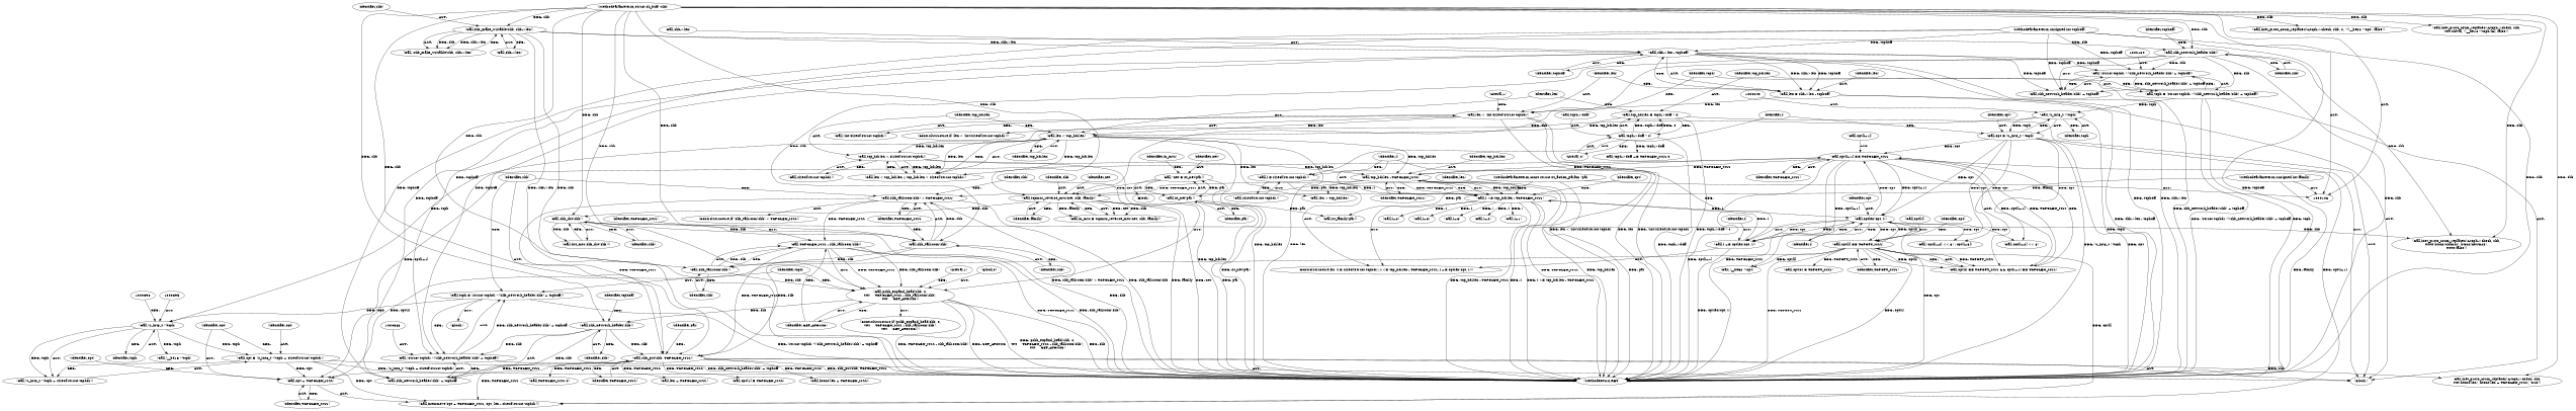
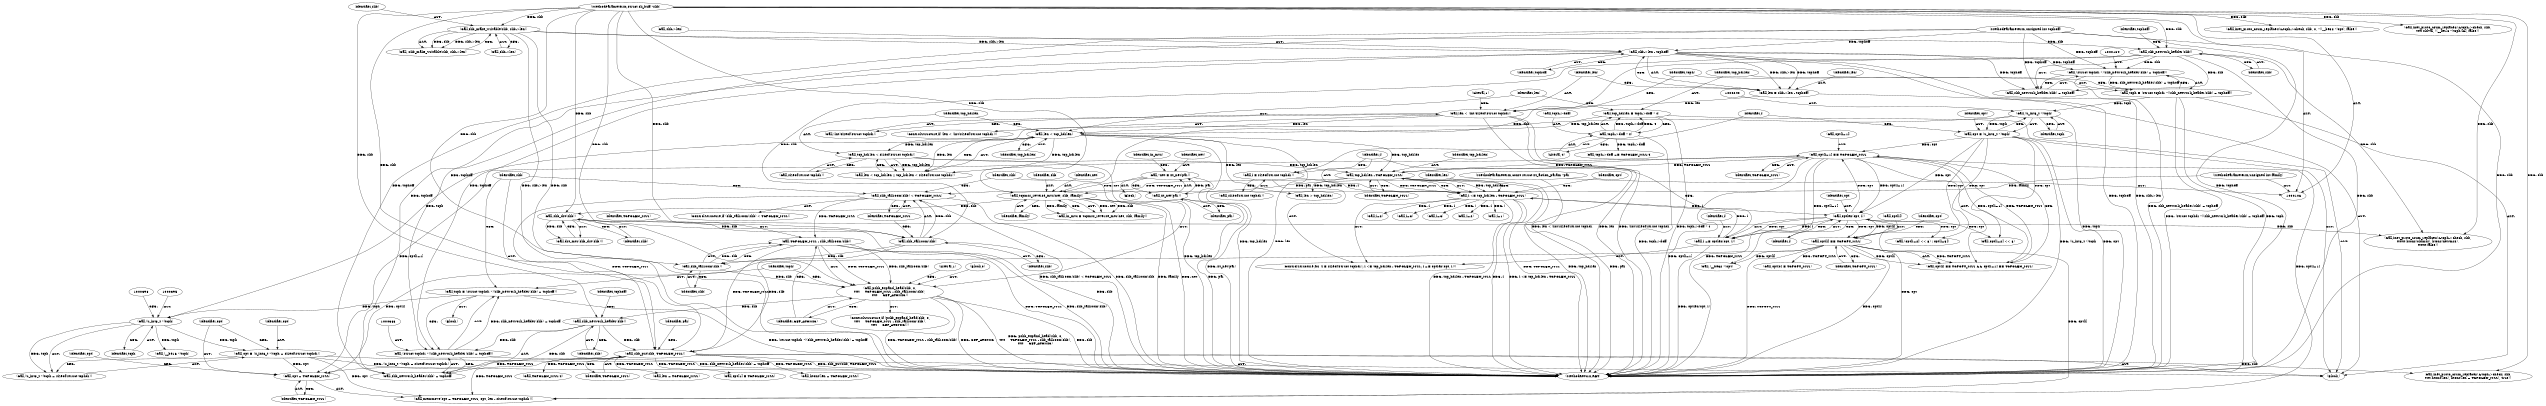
  digraph {
    fontname="DejaVu Serif"
    node [fontname="DejaVu Serif"]
    edge [fontname="DejaVu Serif"]
    n1 [label="(Call,opt + TCPOLEN_MSS)"]
    n2 [label="(Identifier,TCPOLEN_MSS)"]
    n3 [label="(Call,memmove(opt + TCPOLEN_MSS, opt, len - sizeof(struct tcphdr)))"]
    n4 [label="(Call,opt = (u_int8_t *)tcph + sizeof(struct tcphdr))"]
    n5 [label="(Block,)"]
    n6 [label="(Call,(u_int8_t *)tcph + sizeof(struct tcphdr))"]
    n7 [label="(MethodReturn,RET)"]
    n8 [label="(Call,(u_int8_t *)tcph)"]
    n9 [label="(Identifier,tcph)"]
    n10 [label="(Call,(__be16 *)tcph)"]
    n11 [label="(Call,tcph = (struct tcphdr *)(skb_network_header(skb) + tcphoff))"]
    n12 [label="(Call,(struct tcphdr *)(skb_network_header(skb) + tcphoff))"]
    n13 [label="(Block,)"]
    n14 [label="(Call,skb_network_header(skb) + tcphoff)"]
    n15 [label="(Call,skb_network_header(skb))"]
    n16 [label="(Call,skb_put(skb, TCPOLEN_MSS))"]
    n17 [label="(Identifier,skb)"]
    n18 [label="(Call,inet_proto_csum_replace2(&tcph->check, skb,\n\t\t\t\t htons(len), htons(len + TCPOLEN_MSS), true))"]
    n19 [label="(Call,TCPOLEN_MSS/4)"]
    n20 [label="(Identifier,TCPOLEN_MSS)"]
    n21 [label="(Call,len + TCPOLEN_MSS)"]
    n22 [label="(Call,opt[1] = TCPOLEN_MSS)"]
    n23 [label="(Call,htons(len + TCPOLEN_MSS))"]
    n24 [label="(Call,pskb_expand_head(skb, 0,\n\t\t\t\t     TCPOLEN_MSS - skb_tailroom(skb),\n\t\t\t\t     GFP_ATOMIC))"]
    n25 [label="(Identifier,GFP_ATOMIC)"]
    n26 [label="(ControlStructure,if (pskb_expand_head(skb, 0,\n\t\t\t\t     TCPOLEN_MSS - skb_tailroom(skb),\n\t\t\t\t     GFP_ATOMIC)))"]
    n27 [label="(Call,TCPOLEN_MSS - skb_tailroom(skb))"]
    n28 [label="(Call,skb_tailroom(skb))"]
    n29 [label="(Identifier,skb)"]
    n30 [label="(Call,skb_tailroom(skb))"]
    n31 [label="(Call,skb_tailroom(skb) < TCPOLEN_MSS)"]
    n32 [label="(Identifier,skb)"]
    n33 [label="(Identifier,TCPOLEN_MSS)"]
    n34 [label="(ControlStructure,if (skb_tailroom(skb) < TCPOLEN_MSS))"]
    n35 [label="(Call,skb_network_header(skb))"]
    n36 [label="(Call,tcpmss_reverse_mtu(net, skb, family))"]
    n37 [label="(Call,(struct tcphdr *)(skb_network_header(skb) + tcphoff))"]
    n38 [label="(Call,skb_network_header(skb) + tcphoff)"]
    n39 [label="(Call,inet_proto_csum_replace2(&tcph->check, skb,\n\t\t\t\t\t\t htons(oldmss), htons(newmss),\n\t\t\t\t\t\t false))"]
    n40 [label="(Identifier,skb)"]
    n41 [label="(Call,skb_dst(skb))"]
    n42 [label="(Identifier,family)"]
    n43 [label="(Call,in_mtu = tcpmss_reverse_mtu(net, skb, family))"]
    n44 [label="(Call,tcph = (struct tcphdr *)(skb_network_header(skb) + tcphoff))"]
    n45 [label="(Call,skb_make_writable(skb, skb->len))"]
    n46 [label="(Call,skb->len - tcphoff)"]
    n47 [label="(Call,skb->len)"]
    n48 [label="(Call,!skb_make_writable(skb, skb->len))"]
    n49 [label="(Call,len = skb->len - tcphoff)"]
    n50 [label="(Identifier,tcphoff)"]
    n51 [label="(MethodParameterIn,struct sk_buff *skb)"]
    n52 [label="(Call,inet_proto_csum_replace4(&tcph->check, skb, 0, *((__be32 *)opt), false))"]
    n53 [label="(Call,inet_proto_csum_replace2(&tcph->check, skb,\n\t\t\t\t oldval, ((__be16 *)tcph)[6], false))"]
    1000106
    n55 [label="(Call,dst_mtu(skb_dst(skb)))"]
    n56 [label="(Identifier,skb)"]
    n57 [label="(Call,*net = xt_net(par))"]
    n58 [label="(Call,xt_net(par))"]
    n59 [label="(Block,)"]
    n60 [label="(Identifier,par)"]
-   n61 [label="(Call,xt_family(par))"]
    n62 [label="(MethodParameterIn,const struct xt_action_param *par)"]
    n63 [label="(MethodParameterIn,unsigned int family)"]
    n64 [label="(Call,tcp_hdrlen - TCPOLEN_MSS)"]
    n65 [label="(Call,opt[i+1] == TCPOLEN_MSS)"]
    n66 [label="(Call,i <= tcp_hdrlen - TCPOLEN_MSS)"]
    n67 [label="(Call,len > tcp_hdrlen)"]
    n68 [label="(Identifier,TCPOLEN_MSS)"]
    n69 [label="(Call,optlen(opt, i))"]
    n70 [label="(Identifier,TCPOLEN_MSS)"]
    n71 [label="(Call,(__be32 *)opt)"]
    n72 [label="(Call,opt[i] == TCPOPT_MSS && opt[i+1] == TCPOLEN_MSS)"]
    n73 [label="(Call,i+2)"]
    n74 [label="(Call,i+3)"]
    n75 [label="(Call,i+3)"]
    n76 [label="(Call,i+2)"]
    n77 [label="(Call,i+1)"]
    n78 [label="(ControlStructure,for (i = sizeof(struct tcphdr); i <= tcp_hdrlen - TCPOLEN_MSS; i += optlen(opt, i)))"]
    n79 [label="(Call,tcp_hdrlen < sizeof(struct tcphdr))"]
    n80 [label="(Call,sizeof(struct tcphdr))"]
    n81 [label="(Call,len < tcp_hdrlen || tcp_hdrlen < sizeof(struct tcphdr))"]
    n82 [label="(Call,len < tcp_hdrlen)"]
    n83 [label="(Identifier,tcp_hdrlen)"]
    n84 [label="(Call,len < (int)sizeof(struct tcphdr))"]
    n85 [label="(Call,(int)sizeof(struct tcphdr))"]
    n86 [label="(ControlStructure,if (len < (int)sizeof(struct tcphdr)))"]
    n87 [label="(MethodParameterIn,unsigned int tcphoff)"]
    n88 [label="(Call,tcp_hdrlen = tcph->doff * 4)"]
    n89 [label="(Call,tcph->doff * 4)"]
    n90 [label="(Literal,4)"]
    n91 [label="(Call,tcph->doff += TCPOLEN_MSS/4)"]
    n92 [label="(Call,opt[i] == TCPOPT_MSS)"]
    n93 [label="(Call,i += optlen(opt, i))"]
    n94 [label="(Call,opt[i+2] << 8)"]
    n95 [label="(Identifier,i)"]
    n96 [label="(Call,(opt[i+2] << 8) | opt[i+3])"]
    n97 [label="(Call,opt[0] = TCPOPT_MSS)"]
    n98 [label="(Identifier,TCPOPT_MSS)"]
    n99 [label="(Call,opt = (u_int8_t *)tcph)"]
    n100 [label="(Call,(u_int8_t *)tcph)"]
    n101 [label="(Identifier,tcph)"]
    n102 [label="(Call,i = sizeof(struct tcphdr))"]
    n103 [label="(Call,sizeof(struct tcphdr))"]
    n104 [label="(Identifier,opt)"]
    n105 [label="(Identifier,net)"]
    n106 [label="(Identifier,skb)"]
    n107 [label="(Identifier,opt)"]
    n108 [label="(Identifier,len)"]
    n109 [label="(Identifier,tcph)"]
    n110 [label="(Identifier,len)"]
    n111 [label="(Identifier,tcph)"]
    n112 [label="(Identifier,net)"]
    n113 [label="(Literal,1)"]
    n114 [label="(Identifier,tcp_hdrlen)"]
    n115 [label="(Identifier,len)"]
    n116 [label="(Call,opt[i+1])"]
    n117 [label="(Identifier,skb)"]
    n118 [label="(Identifier,i)"]
    n119 [label="(Identifier,opt)"]
    n120 [label="(Call,skb->len)"]
    n121 [label="(Identifier,opt)"]
    n122 [label="(Call,tcph->doff)"]
    n123 [label="(Identifier,TCPOLEN_MSS)"]
    n124 [label="(Block,0)"]
    n125 [label="(Literal,1)"]
    n126 [label="(Identifier,i)"]
    n127 [label="(Identifier,opt)"]
    n128 [label="(Identifier,in_mtu)"]
    n129 [label="(Identifier,i)"]
    n130 [label="(Identifier,len)"]
    n131 [label="(Identifier,tcp_hdrlen)"]
    n132 [label="(Identifier,opt)"]
    n133 [label="(Identifier,skb)"]
    n134 [label="(Identifier,tcphoff)"]
    n135 [label="(Identifier,opt)"]
    n136 [label="(Identifier,tcphoff)"]
    n137 [label="(Identifier,skb)"]
    n138 [label="(Call,opt[i])"]
    n139 [label="(Identifier,tcp_hdrlen)"]
    n140 [label="(Identifier,par)"]
    1000395
    1000398
    1000363
    1000240
    1000164
    n1 -> n2 [label="CFG: "]
    n1 -> n3 [label="AST: "]
    n2 -> n1 [label="AST: "]
    n4 -> n1 [label="DDG: opt"]
    n4 -> n3 [label="DDG: opt"]
    n4 -> n5 [label="AST: "]
    n4 -> n6 [label="CFG: "]
    n4 -> n7 [label="DDG: (u_int8_t *)tcph + sizeof(struct tcphdr)"]
    n6 -> n4 [label="AST: "]
    n8 -> n4 [label="DDG: tcph"]
    n8 -> n6 [label="AST: "]
    n8 -> n6 [label="DDG: tcph"]
    n8 -> n9 [label="CFG: "]
    n8 -> n10 [label="DDG: tcph"]
    n9 -> n8 [label="AST: "]
    n11 -> n7 [label="DDG: (struct tcphdr *)(skb_network_header(skb) + tcphoff)"]
    n11 -> n8 [label="DDG: tcph"]
    n11 -> n12 [label="CFG: "]
    n11 -> n13 [label="AST: "]
    n12 -> n7 [label="DDG: skb_network_header(skb) + tcphoff"]
    n12 -> n11 [label="AST: "]
    n12 -> n11 [label="DDG: skb_network_header(skb) + tcphoff"]
    n12 -> n14 [label="CFG: "]
    n14 -> n12 [label="AST: "]
    n15 -> n12 [label="DDG: skb"]
    n15 -> n14 [label="AST: "]
    n15 -> n14 [label="DDG: skb"]
    n15 -> n16 [label="DDG: skb"]
    n15 -> n17 [label="CFG: "]
    n16 -> n1 [label="DDG: TCPOLEN_MSS"]
    n16 -> n3 [label="DDG: TCPOLEN_MSS"]
    n16 -> n5 [label="AST: "]
    n16 -> n7 [label="DDG: skb_put(skb, TCPOLEN_MSS)"]
    n16 -> n18 [label="DDG: skb"]
    n16 -> n19 [label="DDG: TCPOLEN_MSS"]
    n16 -> n20 [label="CFG: "]
    n16 -> n21 [label="DDG: TCPOLEN_MSS"]
    n16 -> n22 [label="DDG: TCPOLEN_MSS"]
    n16 -> n23 [label="DDG: TCPOLEN_MSS"]
    n17 -> n15 [label="AST: "]
    n20 -> n16 [label="AST: "]
    n24 -> n7 [label="DDG: GFP_ATOMIC"]
    n24 -> n7 [label="DDG: pskb_expand_head(skb, 0,\n\t\t\t\t     TCPOLEN_MSS - skb_tailroom(skb),\n\t\t\t\t     GFP_ATOMIC)"]
    n24 -> n7 [label="DDG: skb"]
    n24 -> n7 [label="DDG: TCPOLEN_MSS - skb_tailroom(skb)"]
    n24 -> n15 [label="DDG: skb"]
    n24 -> n25 [label="CFG: "]
    n24 -> n26 [label="AST: "]
    n25 -> n24 [label="AST: "]
    n25 -> n27 [label="CFG: "]
    n27 -> n7 [label="DDG: TCPOLEN_MSS"]
    n27 -> n7 [label="DDG: skb_tailroom(skb)"]
    n27 -> n16 [label="DDG: TCPOLEN_MSS"]
    n27 -> n24 [label="AST: "]
    n27 -> n24 [label="DDG: TCPOLEN_MSS"]
    n27 -> n24 [label="DDG: skb_tailroom(skb)"]
    n27 -> n28 [label="CFG: "]
    n28 -> n24 [label="DDG: skb"]
    n28 -> n27 [label="AST: "]
    n28 -> n27 [label="DDG: skb"]
    n28 -> n29 [label="CFG: "]
    n29 -> n28 [label="AST: "]
    n30 -> n16 [label="DDG: skb"]
    n30 -> n28 [label="DDG: skb"]
    n30 -> n31 [label="AST: "]
    n30 -> n31 [label="DDG: skb"]
    n30 -> n32 [label="CFG: "]
    n31 -> n7 [label="DDG: skb_tailroom(skb)"]
    n31 -> n7 [label="DDG: skb_tailroom(skb) < TCPOLEN_MSS"]
    n31 -> n16 [label="DDG: TCPOLEN_MSS"]
    n31 -> n27 [label="DDG: TCPOLEN_MSS"]
    n31 -> n33 [label="CFG: "]
    n31 -> n34 [label="AST: "]
    n32 -> n30 [label="AST: "]
    n33 -> n30 [label="CFG: "]
    n33 -> n31 [label="AST: "]
    n35 -> n7 [label="DDG: skb"]
    n35 -> n30 [label="DDG: skb"]
    n35 -> n36 [label="DDG: skb"]
    n35 -> n37 [label="DDG: skb"]
    n35 -> n38 [label="AST: "]
    n35 -> n38 [label="DDG: skb"]
    n35 -> n39 [label="DDG: skb"]
    n35 -> n40 [label="CFG: "]
    n36 -> n7 [label="DDG: family"]
    n36 -> n7 [label="DDG: net"]
    n36 -> n41 [label="DDG: skb"]
    n36 -> n42 [label="CFG: "]
    n36 -> n43 [label="AST: "]
    n36 -> n43 [label="DDG: net"]
    n36 -> n43 [label="DDG: skb"]
    n36 -> n43 [label="DDG: family"]
    n37 -> n7 [label="DDG: skb_network_header(skb) + tcphoff"]
    n37 -> n38 [label="CFG: "]
    n37 -> n44 [label="AST: "]
    n37 -> n44 [label="DDG: skb_network_header(skb) + tcphoff"]
    n38 -> n37 [label="AST: "]
    n40 -> n35 [label="AST: "]
    n41 -> n7 [label="DDG: skb"]
    n41 -> n30 [label="DDG: skb"]
    n41 -> n39 [label="DDG: skb"]
    n41 -> n55 [label="AST: "]
    n41 -> n55 [label="DDG: skb"]
    n41 -> n56 [label="CFG: "]
    n42 -> n36 [label="AST: "]
    n43 -> n36 [label="CFG: "]
    n44 -> n5 [label="AST: "]
    n44 -> n7 [label="DDG: (struct tcphdr *)(skb_network_header(skb) + tcphoff)"]
    n44 -> n7 [label="DDG: tcph"]
    n44 -> n37 [label="CFG: "]
    n44 -> n100 [label="DDG: tcph"]
    n45 -> n7 [label="DDG: skb->len"]
    n45 -> n7 [label="DDG: skb"]
    n45 -> n35 [label="DDG: skb"]
    n45 -> n46 [label="DDG: skb->len"]
    n45 -> n47 [label="CFG: "]
    n45 -> n48 [label="AST: "]
    n45 -> n48 [label="DDG: skb"]
    n45 -> n48 [label="DDG: skb->len"]
    n46 -> n7 [label="DDG: tcphoff"]
    n46 -> n7 [label="DDG: skb->len"]
    n46 -> n12 [label="DDG: tcphoff"]
    n46 -> n14 [label="DDG: tcphoff"]
    n46 -> n37 [label="DDG: tcphoff"]
    n46 -> n38 [label="DDG: tcphoff"]
    n46 -> n49 [label="AST: "]
    n46 -> n49 [label="DDG: skb->len"]
    n46 -> n49 [label="DDG: tcphoff"]
    n46 -> n50 [label="CFG: "]
    n47 -> n45 [label="AST: "]
    n48 -> n45 [label="CFG: "]
    n49 -> n5 [label="AST: "]
-   n49 -> n7 [label="DDG: skb->len - tcphoff"]
    n49 -> n46 [label="CFG: "]
    n49 -> n84 [label="DDG: len"]
    n50 -> n46 [label="AST: "]
    n51 -> n7 [label="DDG: skb"]
    n51 -> n15 [label="DDG: skb"]
    n51 -> n16 [label="DDG: skb"]
    n51 -> n18 [label="DDG: skb"]
    n51 -> n24 [label="DDG: skb"]
    n51 -> n28 [label="DDG: skb"]
    n51 -> n30 [label="DDG: skb"]
    n51 -> n35 [label="DDG: skb"]
    n51 -> n36 [label="DDG: skb"]
    n51 -> n39 [label="DDG: skb"]
    n51 -> n41 [label="DDG: skb"]
    n51 -> n45 [label="DDG: skb"]
    n51 -> n52 [label="DDG: skb"]
    n51 -> n53 [label="DDG: skb"]
    n51 -> 1000106 [label="AST: "]
    n55 -> n41 [label="CFG: "]
    n56 -> n41 [label="AST: "]
    n57 -> n7 [label="DDG: xt_net(par)"]
    n57 -> n36 [label="DDG: net"]
    n57 -> n58 [label="CFG: "]
    n57 -> n59 [label="AST: "]
    n58 -> n7 [label="DDG: par"]
    n58 -> n57 [label="AST: "]
    n58 -> n57 [label="DDG: par"]
    n58 -> n60 [label="CFG: "]
-   n58 -> n61 [label="DDG: par"]
    n60 -> n58 [label="AST: "]
    n62 -> n7 [label="DDG: par"]
    n62 -> 1000106 [label="AST: "]
    n62 -> n58 [label="DDG: par"]
-   n62 -> n61 [label="DDG: par"]
-   n63 -> n7 [label="DDG: family"]
    n63 -> n36 [label="DDG: family"]
    n63 -> 1000106 [label="AST: "]
    n64 -> n7 [label="DDG: TCPOLEN_MSS"]
    n64 -> n7 [label="DDG: tcp_hdrlen"]
    n64 -> n31 [label="DDG: TCPOLEN_MSS"]
    n64 -> n65 [label="DDG: TCPOLEN_MSS"]
    n64 -> n66 [label="AST: "]
    n64 -> n66 [label="DDG: tcp_hdrlen"]
    n64 -> n66 [label="DDG: TCPOLEN_MSS"]
    n64 -> n67 [label="DDG: tcp_hdrlen"]
    n64 -> n68 [label="CFG: "]
    n65 -> n1 [label="DDG: opt[i+1]"]
    n65 -> n3 [label="DDG: opt[i+1]"]
    n65 -> n7 [label="DDG: opt[i+1]"]
    n65 -> n7 [label="DDG: TCPOLEN_MSS"]
    n65 -> n64 [label="DDG: TCPOLEN_MSS"]
    n65 -> n69 [label="DDG: opt[i+1]"]
    n65 -> n70 [label="CFG: "]
    n65 -> n71 [label="DDG: opt[i+1]"]
    n65 -> n72 [label="AST: "]
    n65 -> n72 [label="DDG: opt[i+1]"]
    n65 -> n72 [label="DDG: TCPOLEN_MSS"]
    n66 -> n7 [label="DDG: i"]
    n66 -> n7 [label="DDG: i <= tcp_hdrlen - TCPOLEN_MSS"]
    n66 -> n7 [label="DDG: tcp_hdrlen - TCPOLEN_MSS"]
    n66 -> n64 [label="CFG: "]
    n66 -> n69 [label="DDG: i"]
    n66 -> n73 [label="DDG: i"]
    n66 -> n74 [label="DDG: i"]
    n66 -> n75 [label="DDG: i"]
    n66 -> n76 [label="DDG: i"]
    n66 -> n77 [label="DDG: i"]
    n66 -> n78 [label="AST: "]
    n68 -> n64 [label="AST: "]
    n69 -> n7 [label="DDG: opt"]
    n69 -> n65 [label="DDG: opt"]
    n69 -> n92 [label="DDG: opt"]
    n69 -> n93 [label="AST: "]
    n69 -> n93 [label="DDG: opt"]
    n69 -> n93 [label="DDG: i"]
    n69 -> n94 [label="DDG: opt"]
    n69 -> n95 [label="CFG: "]
    n69 -> n96 [label="DDG: opt"]
    n70 -> n65 [label="AST: "]
    n72 -> n65 [label="CFG: "]
-   n72 -> n92 [label="CFG: "]
    n79 -> n7 [label="DDG: tcp_hdrlen"]
    n79 -> n64 [label="DDG: tcp_hdrlen"]
    n79 -> n80 [label="CFG: "]
    n79 -> n81 [label="AST: "]
    n79 -> n81 [label="DDG: tcp_hdrlen"]
    n80 -> n79 [label="AST: "]
    n81 -> n79 [label="CFG: "]
    n81 -> n82 [label="CFG: "]
    n82 -> n7 [label="DDG: len"]
    n82 -> n7 [label="DDG: tcp_hdrlen"]
    n82 -> n64 [label="DDG: tcp_hdrlen"]
    n82 -> n67 [label="DDG: len"]
    n82 -> n79 [label="DDG: tcp_hdrlen"]
    n82 -> n81 [label="AST: "]
    n82 -> n81 [label="DDG: len"]
    n82 -> n81 [label="DDG: tcp_hdrlen"]
    n82 -> n83 [label="CFG: "]
    n83 -> n82 [label="AST: "]
    n84 -> n7 [label="DDG: len < (int)sizeof(struct tcphdr)"]
    n84 -> n7 [label="DDG: len"]
    n84 -> n7 [label="DDG: (int)sizeof(struct tcphdr)"]
    n84 -> n82 [label="DDG: len"]
    n84 -> n85 [label="CFG: "]
    n84 -> n86 [label="AST: "]
    n85 -> n84 [label="AST: "]
    n87 -> n7 [label="DDG: tcphoff"]
    n87 -> n12 [label="DDG: tcphoff"]
    n87 -> n14 [label="DDG: tcphoff"]
    n87 -> n37 [label="DDG: tcphoff"]
    n87 -> n38 [label="DDG: tcphoff"]
    n87 -> n46 [label="DDG: tcphoff"]
    n87 -> 1000106 [label="AST: "]
    n88 -> n5 [label="AST: "]
    n88 -> n7 [label="DDG: tcph->doff * 4"]
    n88 -> n82 [label="DDG: tcp_hdrlen"]
    n88 -> n89 [label="CFG: "]
    n89 -> n7 [label="DDG: tcph->doff"]
    n89 -> n88 [label="AST: "]
    n89 -> n88 [label="DDG: tcph->doff"]
    n89 -> n88 [label="DDG: 4"]
    n89 -> n90 [label="CFG: "]
    n89 -> n91 [label="DDG: tcph->doff"]
    n90 -> n89 [label="AST: "]
    n92 -> n1 [label="DDG: opt[i]"]
    n92 -> n3 [label="DDG: opt[i]"]
    n92 -> n7 [label="DDG: TCPOPT_MSS"]
    n92 -> n7 [label="DDG: opt[i]"]
    n92 -> n69 [label="DDG: opt[i]"]
    n92 -> n71 [label="DDG: opt[i]"]
    n92 -> n72 [label="AST: "]
    n92 -> n72 [label="DDG: opt[i]"]
    n92 -> n72 [label="DDG: TCPOPT_MSS"]
    n92 -> n97 [label="DDG: TCPOPT_MSS"]
    n92 -> n98 [label="CFG: "]
    n93 -> n7 [label="DDG: optlen(opt, i)"]
    n93 -> n66 [label="DDG: i"]
    n93 -> n69 [label="CFG: "]
    n93 -> n78 [label="AST: "]
    n95 -> n69 [label="AST: "]
    n98 -> n92 [label="AST: "]
    n99 -> n5 [label="AST: "]
    n99 -> n7 [label="DDG: (u_int8_t *)tcph"]
    n99 -> n7 [label="DDG: opt"]
    n99 -> n65 [label="DDG: opt"]
    n99 -> n69 [label="DDG: opt"]
    n99 -> n92 [label="DDG: opt"]
    n99 -> n94 [label="DDG: opt"]
    n99 -> n96 [label="DDG: opt"]
    n99 -> n100 [label="CFG: "]
    n100 -> n7 [label="DDG: tcph"]
    n100 -> n8 [label="DDG: tcph"]
    n100 -> n99 [label="AST: "]
    n100 -> n99 [label="DDG: tcph"]
    n100 -> n101 [label="CFG: "]
    n101 -> n100 [label="AST: "]
    n102 -> n66 [label="DDG: i"]
    n102 -> n78 [label="AST: "]
    n102 -> n103 [label="CFG: "]
    n103 -> n102 [label="AST: "]
    n104 -> n1 [label="AST: "]
    n104 -> n4 [label="CFG: "]
    n105 -> n57 [label="AST: "]
    n106 -> n45 [label="AST: "]
    n107 -> n1 [label="CFG: "]
    n108 -> n66 [label="CFG: "]
    n109 -> n44 [label="AST: "]
    n109 -> n84 [label="CFG: "]
    n110 -> n49 [label="CFG: "]
    n110 -> n84 [label="AST: "]
    n111 -> n11 [label="AST: "]
    n111 -> n24 [label="CFG: "]
    n112 -> n36 [label="AST: "]
    n113 -> n24 [label="CFG: "]
    n114 -> n79 [label="AST: "]
    n114 -> n82 [label="CFG: "]
    n115 -> n82 [label="AST: "]
    n115 -> n88 [label="CFG: "]
    n116 -> n65 [label="AST: "]
    n117 -> n36 [label="AST: "]
    n118 -> n93 [label="AST: "]
    n119 -> n69 [label="AST: "]
    n120 -> n46 [label="AST: "]
    n121 -> n99 [label="AST: "]
    n122 -> n89 [label="AST: "]
    n123 -> n27 [label="AST: "]
    n124 -> n24 [label="AST: "]
    n125 -> n84 [label="CFG: "]
    n126 -> n99 [label="CFG: "]
    n126 -> n102 [label="AST: "]
    n127 -> n4 [label="AST: "]
    n128 -> n57 [label="CFG: "]
    n129 -> n66 [label="AST: "]
    n129 -> n93 [label="CFG: "]
    n129 -> n102 [label="CFG: "]
    n130 -> n49 [label="AST: "]
    n131 -> n44 [label="CFG: "]
    n131 -> n88 [label="AST: "]
    n132 -> n92 [label="CFG: "]
    n133 -> n11 [label="CFG: "]
    n133 -> n16 [label="AST: "]
    n133 -> n31 [label="CFG: "]
    n134 -> n35 [label="CFG: "]
    n135 -> n66 [label="CFG: "]
    n136 -> n15 [label="CFG: "]
    n137 -> n24 [label="AST: "]
    n137 -> n31 [label="CFG: "]
    n138 -> n92 [label="AST: "]
    n139 -> n64 [label="AST: "]
    n140 -> n16 [label="CFG: "]
    1000395 -> n8 [label="AST: "]
    1000398 -> n8 [label="CFG: "]
    1000363 -> n12 [label="AST: "]
    1000240 -> n100 [label="AST: "]
    1000164 -> n37 [label="AST: "]
  }
